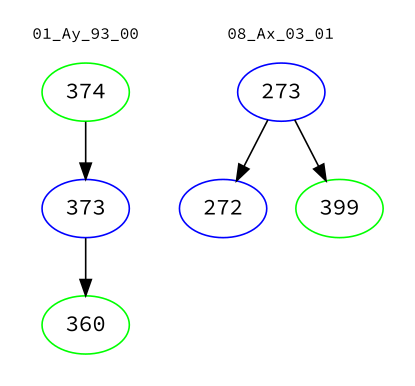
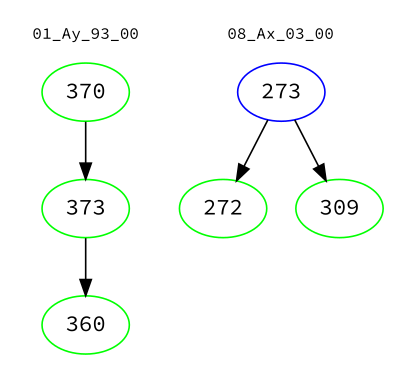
  digraph {
    fontname="Source Code Pro"
    node [color=green fontname="Source Code Pro"]
    edge [color=black fontname="Source Code Pro"]
-   n1 [label=374]
-   n2 [color=blue label=373]
+   n1 [label=370]
+   n2 [label=373]
    n3 [label=360]
-   n4 [color=blue label=272]
+   n4 [label=272]
    n5 [color=blue label=273]
-   n6 [label=399]
+   n6 [label=309]
    subgraph cluster_1 {
      color=white
      fontsize=10
      label="01_Ay_93_00"
      n1
      n2
      n3
    }
    subgraph cluster_2 {
      color=white
      fontsize=10
-     label="08_Ax_03_01"
+     label="08_Ax_03_00"
      n4
      n5
      n6
    }
    n1 -> n2
    n2 -> n3
    n5 -> n4
    n5 -> n6
  }
